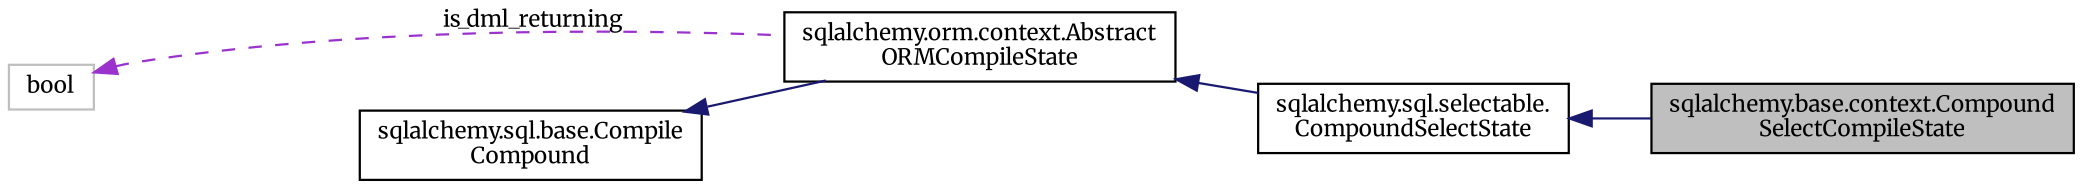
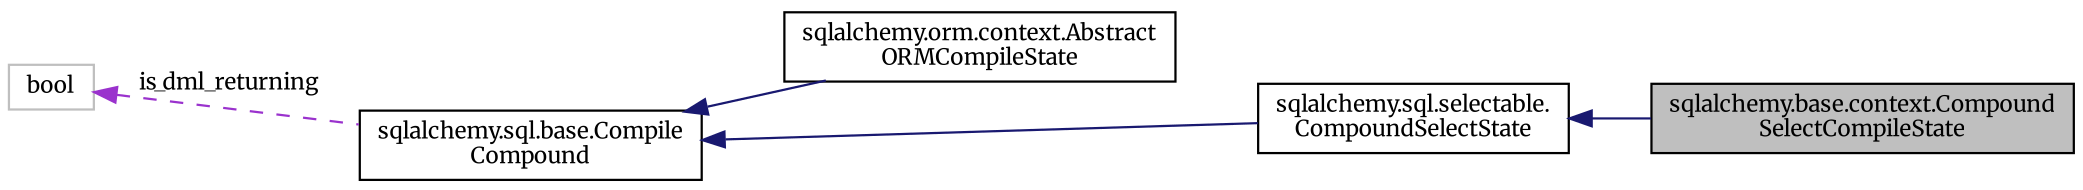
  digraph {
    fontname=Merriweather
    rankdir=LR
    node [color=black fillcolor=white fontname=Merriweather fontsize=10 shape=record style=filled]
    edge [color=midnightblue dir=back fontname=Merriweather fontsize=10 labelfontname=Helvetica labelfontsize=10 style=solid]
    n1 [fillcolor=grey75 fontcolor=black height=0.2 label="sqlalchemy.base.context.Compound\lSelectCompileState" width=0.4]
    n2 [height=0.2 label="sqlalchemy.orm.context.Abstract\lORMCompileState" width=0.4]
    n3 [height=0.2 label="sqlalchemy.sql.base.Compile\lCompound" width=0.4]
    n4 [height=0.2 label="sqlalchemy.sql.selectable.\lCompoundSelectState" width=0.4]
    n5 [color=grey75 height=0.2 label=bool width=0.4]
    n3 -> n2
-   n2 -> n4
+   n3 -> n4
    n4 -> n1
-   n5 -> n2 [color=darkorchid3 label=" is_dml_returning" style=dashed]
+   n5 -> n3 [color=darkorchid3 label=" is_dml_returning" style=dashed]
  }
